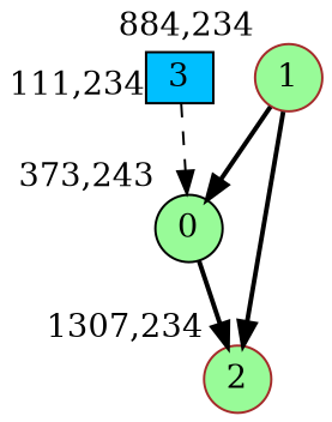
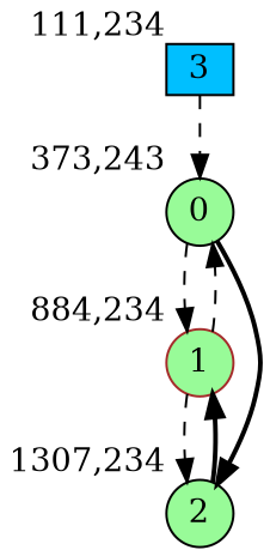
  digraph {
    bgcolor=white
    node [color=black fillcolor=palegreen fixedsize=true shape=circle style=filled]
    edge [style=bold]
    0 [height=0.3 width=0.4 xlabel="373,243"]
    1 [color=brown height=0.3 width=0.4 xlabel="884,234"]
-   2 [color=brown height=0.3 width=0.4 xlabel="1307,234"]
+   2 [height=0.3 width=0.4 xlabel="1307,234"]
    3 [fillcolor=deepskyblue height=0.3 shape=box width=0.4 xlabel="111,234"]
+   0 -> 1 [style=dashed]
    0 -> 2
-   1 -> 0
-   1 -> 2
+   1 -> 0 [style=dashed]
+   1 -> 2 [style=dashed]
+   2 -> 1
    3 -> 0 [style=dashed]
  }
